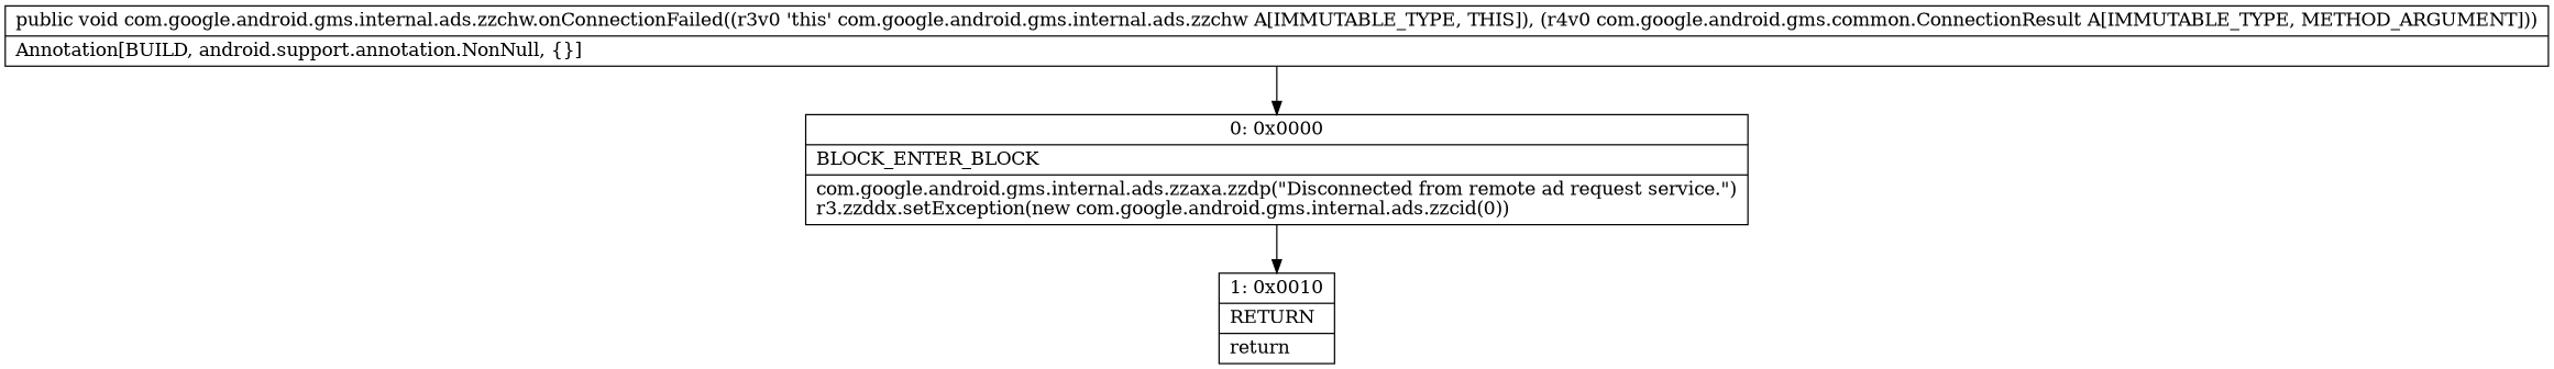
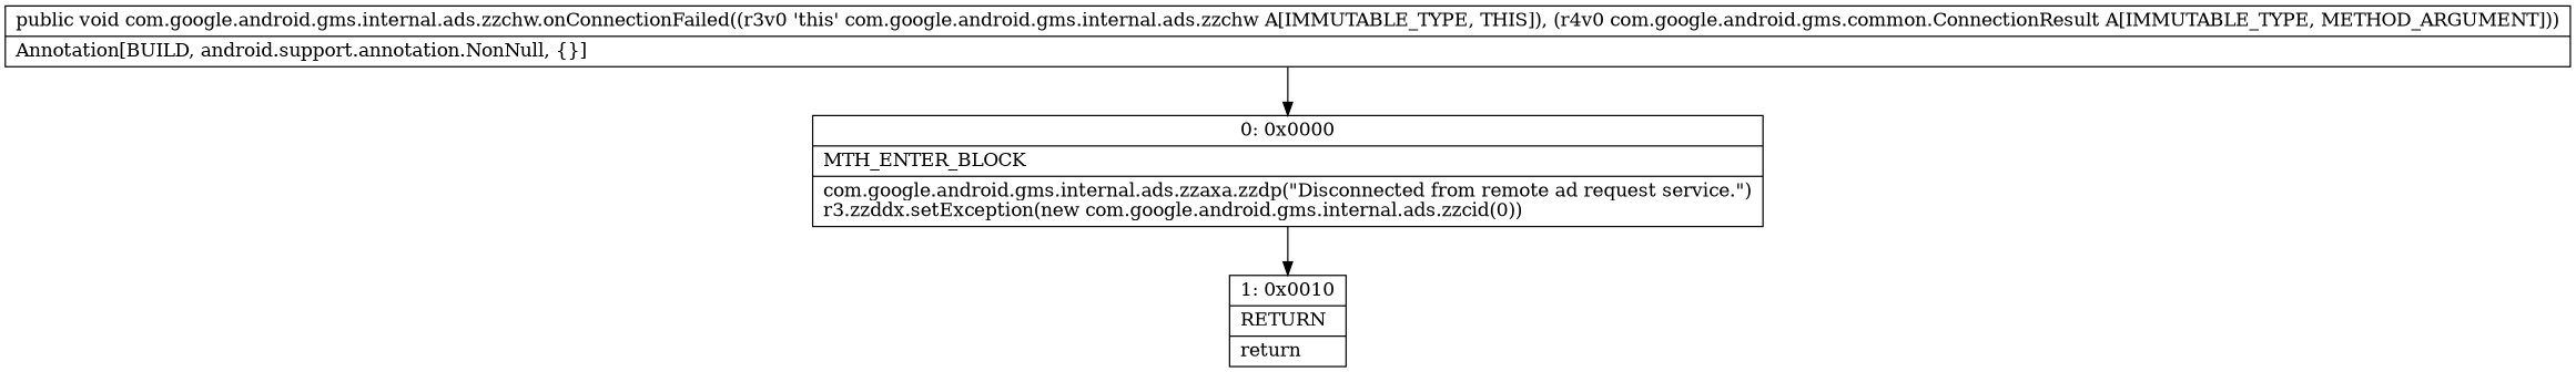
  digraph {
    node [shape=record]
-   n1 [label="{0\:\ 0x0000|BLOCK_ENTER_BLOCK\l|com.google.android.gms.internal.ads.zzaxa.zzdp(\"Disconnected from remote ad request service.\")\lr3.zzddx.setException(new com.google.android.gms.internal.ads.zzcid(0))\l}"]
+   n1 [label="{0\:\ 0x0000|MTH_ENTER_BLOCK\l|com.google.android.gms.internal.ads.zzaxa.zzdp(\"Disconnected from remote ad request service.\")\lr3.zzddx.setException(new com.google.android.gms.internal.ads.zzcid(0))\l}"]
    n2 [label="{1\:\ 0x0010|RETURN\l|return\l}"]
    n3 [label="{public void com.google.android.gms.internal.ads.zzchw.onConnectionFailed((r3v0 'this' com.google.android.gms.internal.ads.zzchw A[IMMUTABLE_TYPE, THIS]), (r4v0 com.google.android.gms.common.ConnectionResult A[IMMUTABLE_TYPE, METHOD_ARGUMENT]))  | Annotation[BUILD, android.support.annotation.NonNull, \{\}]\l}"]
    n1 -> n2
    n3 -> n1
  }
